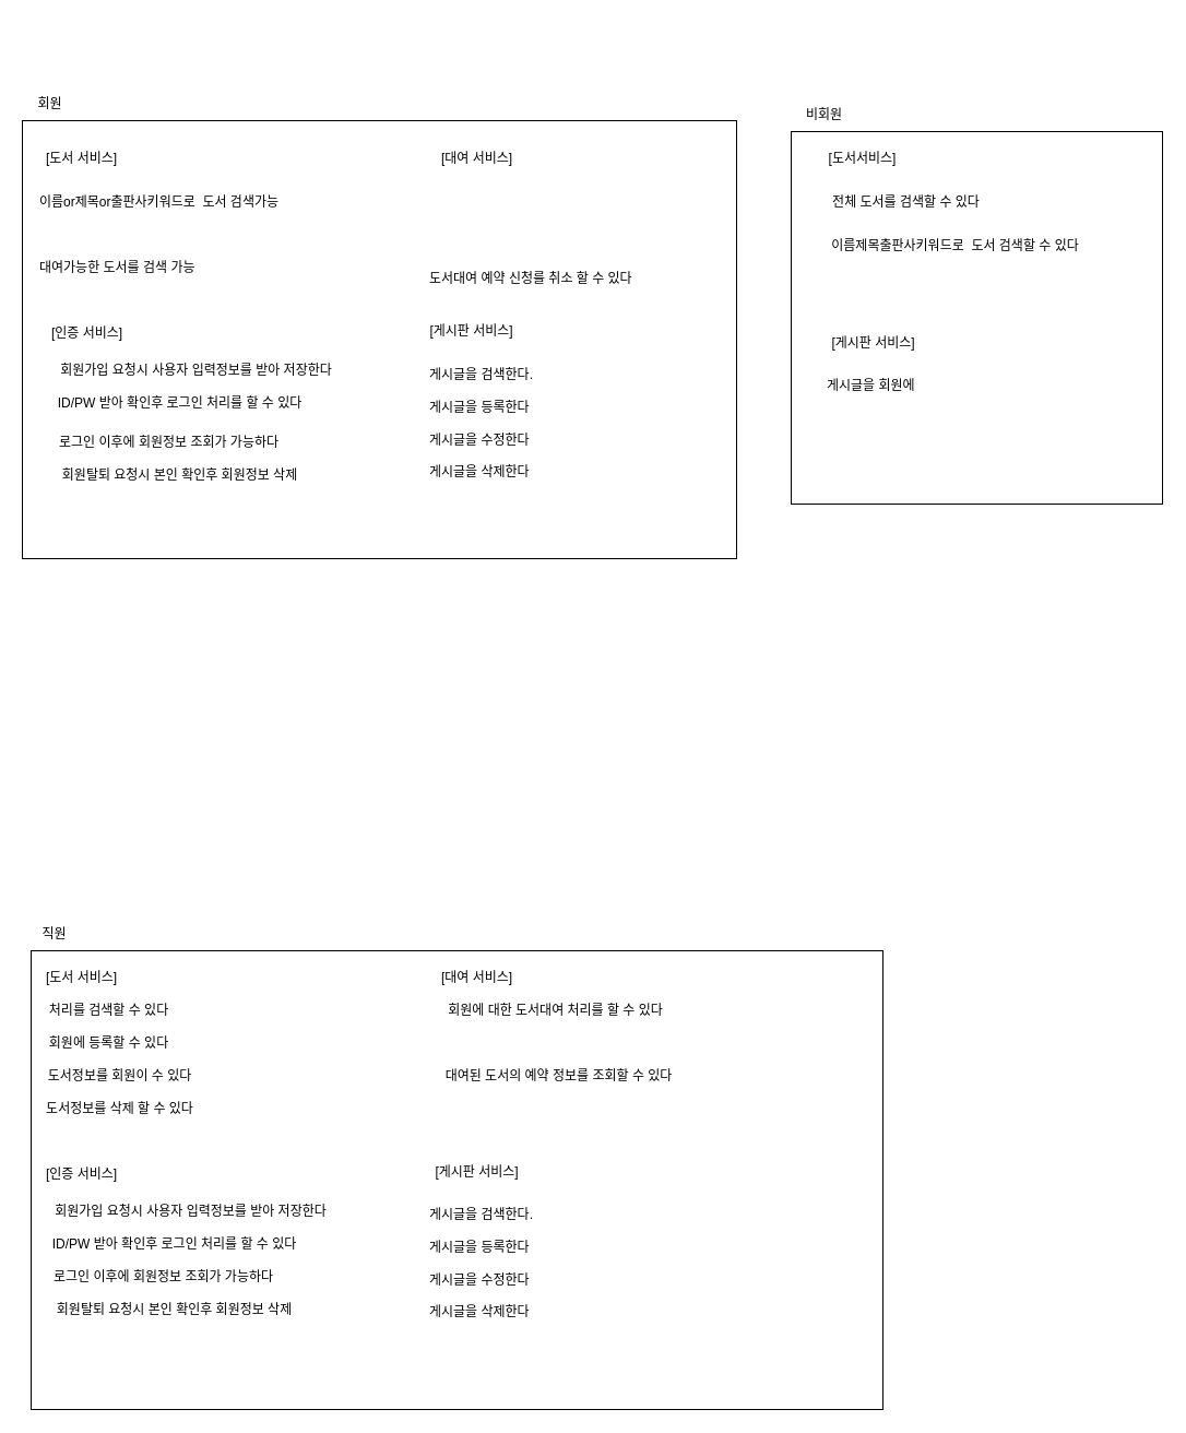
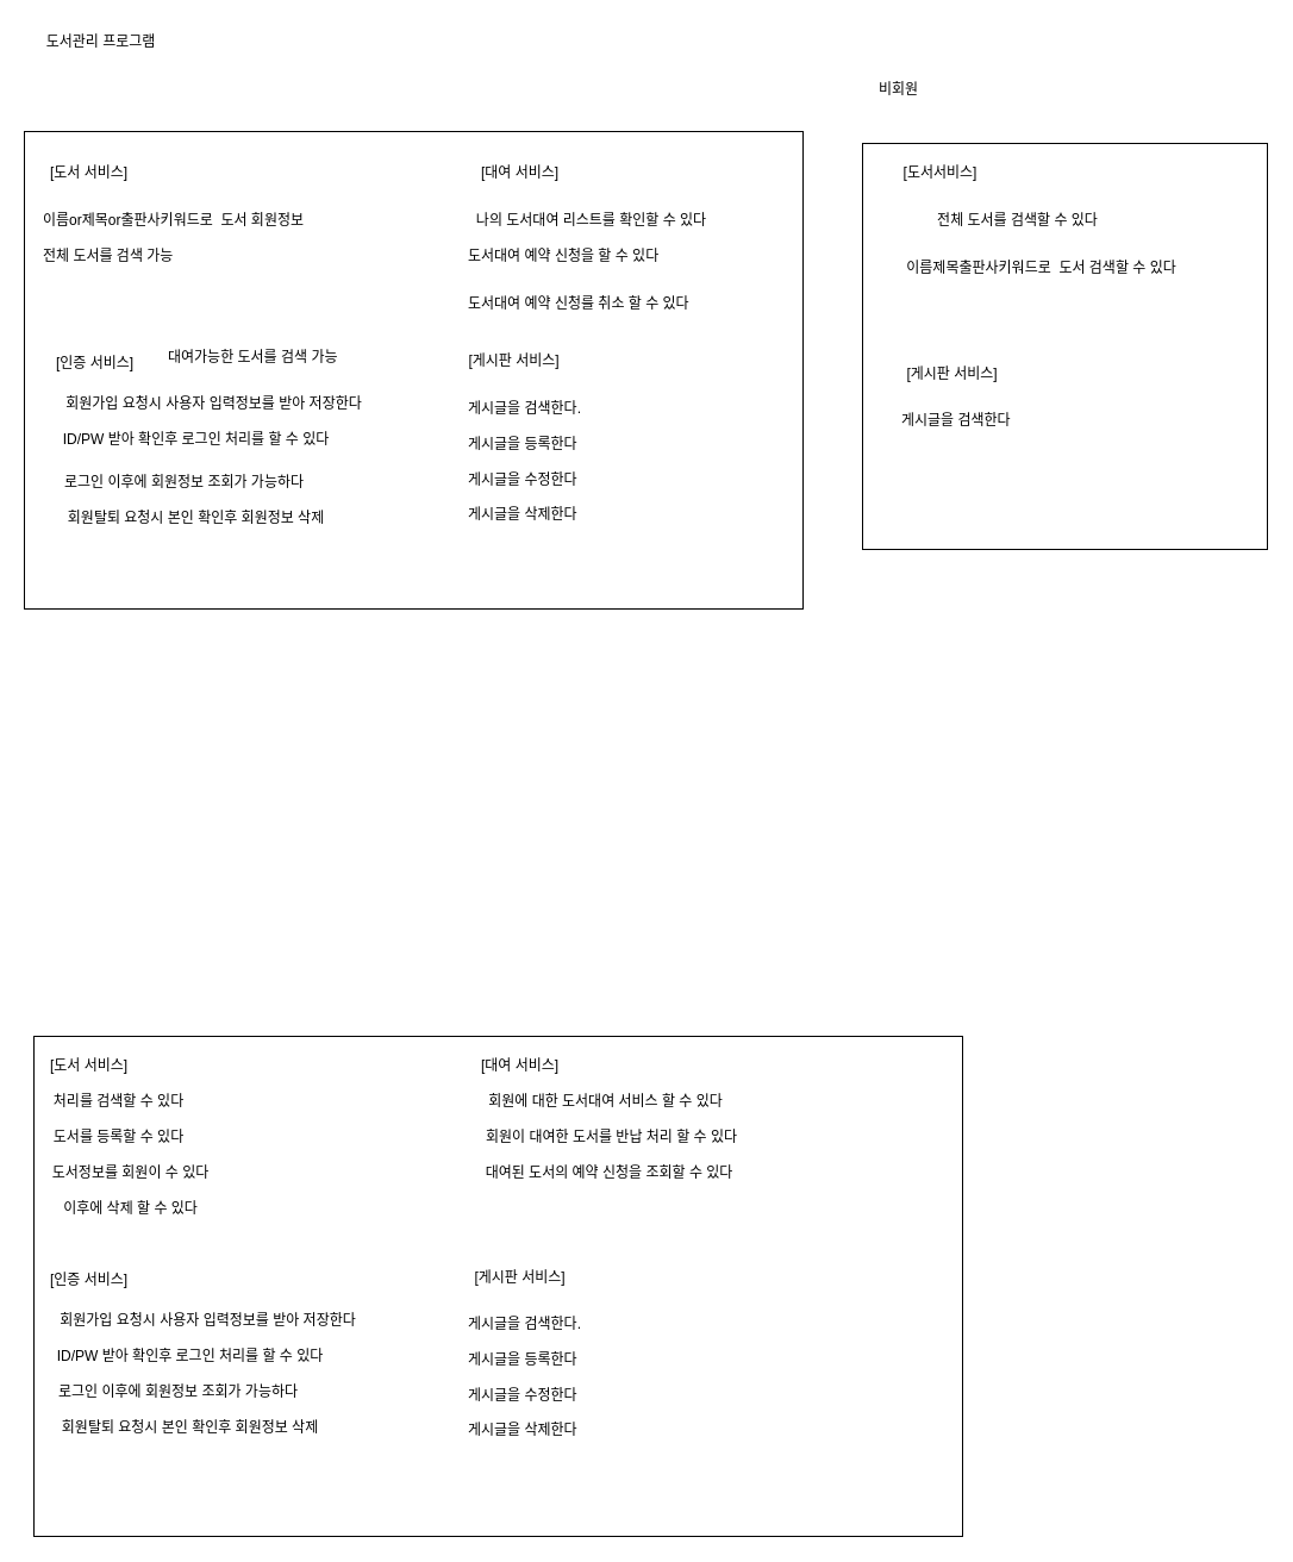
  <mxCell id="0" />
  <mxCell id="1" parent="0" />
  <mxCell id="2" value="" style="rounded=0;whiteSpace=wrap;html=1;" parent="1" vertex="1"><mxGeometry x="28" y="870" width="780" height="420" as="geometry" /></mxCell>
  <mxCell id="3" value="" style="rounded=0;whiteSpace=wrap;html=1;" parent="1" vertex="1"><mxGeometry x="724" y="120" width="340" height="341" as="geometry" /></mxCell>
  <mxCell id="4" value="" style="rounded=0;whiteSpace=wrap;html=1;" parent="1" vertex="1"><mxGeometry x="20" y="110" width="654" height="401" as="geometry" /></mxCell>
- <mxCell id="6" value="회원" style="text;html=1;align=center;verticalAlign=middle;resizable=0;points=[];autosize=1;strokeColor=none;fillColor=none;" parent="1" vertex="1"><mxGeometry x="20" y="80" width="50" height="30" as="geometry" /></mxCell>
- <mxCell id="7" value="비회원" style="text;html=1;align=center;verticalAlign=middle;resizable=0;points=[];autosize=1;strokeColor=none;fillColor=none;" parent="1" vertex="1"><mxGeometry x="724" y="90" width="60" height="30" as="geometry" /></mxCell>
- <mxCell id="8" value="직원" style="text;html=1;align=center;verticalAlign=middle;resizable=0;points=[];autosize=1;strokeColor=none;fillColor=none;" parent="1" vertex="1"><mxGeometry x="24" y="840" width="50" height="30" as="geometry" /></mxCell>
+ <mxCell id="5" value="도서관리 프로그램" style="text;html=1;align=center;verticalAlign=middle;resizable=0;points=[];autosize=1;strokeColor=none;fillColor=none;" parent="1" vertex="1"><mxGeometry x="24" y="20" width="120" height="30" as="geometry" /></mxCell>
+ <mxCell id="7" value="비회원" style="text;html=1;align=center;verticalAlign=middle;resizable=0;points=[];autosize=1;strokeColor=none;fillColor=none;" parent="1" vertex="1"><mxGeometry x="724" y="60" width="60" height="30" as="geometry" /></mxCell>
+ <mxCell id="9" value="전체 도서를 검색 가능" style="text;html=1;align=left;verticalAlign=middle;resizable=0;points=[];autosize=1;strokeColor=none;fillColor=none;" parent="1" vertex="1"><mxGeometry x="34" y="200" width="140" height="30" as="geometry" /></mxCell>
+ <mxCell id="10" value="도서대여 예약 신청을 할 수 있다" style="text;html=1;align=left;verticalAlign=middle;resizable=0;points=[];autosize=1;strokeColor=none;fillColor=none;" parent="1" vertex="1"><mxGeometry x="390.5" y="200" width="200" height="30" as="geometry" /></mxCell>
  <mxCell id="11" value="[도서 서비스]" style="text;html=1;align=center;verticalAlign=middle;resizable=0;points=[];autosize=1;strokeColor=none;fillColor=none;" parent="1" vertex="1"><mxGeometry x="29" y="130" width="90" height="30" as="geometry" /></mxCell>
  <mxCell id="12" value="[도서서비스]" style="text;html=1;align=center;verticalAlign=middle;resizable=0;points=[];autosize=1;strokeColor=none;fillColor=none;" parent="1" vertex="1"><mxGeometry x="744" y="130" width="90" height="30" as="geometry" /></mxCell>
  <mxCell id="13" value="[인증 서비스]" style="text;html=1;align=center;verticalAlign=middle;resizable=0;points=[];autosize=1;strokeColor=none;fillColor=none;" parent="1" vertex="1"><mxGeometry x="34" y="290" width="90" height="30" as="geometry" /></mxCell>
  <mxCell id="14" value="회원가입 요청시 사용자 입력정보를 받아 저장한다" style="text;html=1;align=center;verticalAlign=middle;resizable=0;points=[];autosize=1;strokeColor=none;fillColor=none;" parent="1" vertex="1"><mxGeometry x="34" y="324" width="290" height="30" as="geometry" /></mxCell>
  <mxCell id="15" value="ID/PW 받아 확인후 로그인 처리를 할 수 있다" style="text;html=1;align=center;verticalAlign=middle;resizable=0;points=[];autosize=1;strokeColor=none;fillColor=none;" parent="1" vertex="1"><mxGeometry x="34" y="354" width="260" height="30" as="geometry" /></mxCell>
  <mxCell id="16" value="로그인 이후에 회원정보 조회가 가능하다" style="text;html=1;align=center;verticalAlign=middle;resizable=0;points=[];autosize=1;strokeColor=none;fillColor=none;" parent="1" vertex="1"><mxGeometry x="34" y="390" width="240" height="30" as="geometry" /></mxCell>
  <mxCell id="17" value="회원탈퇴 요청시 본인 확인후 회원정보 삭제" style="text;html=1;align=center;verticalAlign=middle;resizable=0;points=[];autosize=1;strokeColor=none;fillColor=none;" parent="1" vertex="1"><mxGeometry x="34" y="420" width="260" height="30" as="geometry" /></mxCell>
  <mxCell id="18" value="[인증 서비스]" style="text;html=1;align=center;verticalAlign=middle;resizable=0;points=[];autosize=1;strokeColor=none;fillColor=none;" parent="1" vertex="1"><mxGeometry x="29" y="1060" width="90" height="30" as="geometry" /></mxCell>
  <mxCell id="19" value="회원가입 요청시 사용자 입력정보를 받아 저장한다" style="text;html=1;align=center;verticalAlign=middle;resizable=0;points=[];autosize=1;strokeColor=none;fillColor=none;" parent="1" vertex="1"><mxGeometry x="29" y="1094" width="290" height="30" as="geometry" /></mxCell>
  <mxCell id="20" value="ID/PW 받아 확인후 로그인 처리를 할 수 있다" style="text;html=1;align=center;verticalAlign=middle;resizable=0;points=[];autosize=1;strokeColor=none;fillColor=none;" parent="1" vertex="1"><mxGeometry x="29" y="1124" width="260" height="30" as="geometry" /></mxCell>
  <mxCell id="21" value="로그인 이후에 회원정보 조회가 가능하다" style="text;html=1;align=center;verticalAlign=middle;resizable=0;points=[];autosize=1;strokeColor=none;fillColor=none;" parent="1" vertex="1"><mxGeometry x="29" y="1154" width="240" height="30" as="geometry" /></mxCell>
  <mxCell id="22" value="회원탈퇴 요청시 본인 확인후 회원정보 삭제" style="text;html=1;align=center;verticalAlign=middle;resizable=0;points=[];autosize=1;strokeColor=none;fillColor=none;" parent="1" vertex="1"><mxGeometry x="29" y="1184" width="260" height="30" as="geometry" /></mxCell>
  <mxCell id="23" value="[대여 서비스]" style="text;html=1;align=center;verticalAlign=middle;resizable=0;points=[];autosize=1;strokeColor=none;fillColor=none;" parent="1" vertex="1"><mxGeometry x="390.5" y="130" width="90" height="30" as="geometry" /></mxCell>
  <mxCell id="24" value="처리를 검색할 수 있다" style="text;html=1;align=center;verticalAlign=middle;resizable=0;points=[];autosize=1;strokeColor=none;fillColor=none;" parent="1" vertex="1"><mxGeometry x="29" y="910" width="140" height="30" as="geometry" /></mxCell>
  <mxCell id="25" value="[도서 서비스]" style="text;html=1;align=center;verticalAlign=middle;resizable=0;points=[];autosize=1;strokeColor=none;fillColor=none;" parent="1" vertex="1"><mxGeometry x="29" y="880" width="90" height="30" as="geometry" /></mxCell>
- <mxCell id="26" value="회원에 등록할 수 있다" style="text;html=1;align=center;verticalAlign=middle;resizable=0;points=[];autosize=1;strokeColor=none;fillColor=none;" parent="1" vertex="1"><mxGeometry x="29" y="940" width="140" height="30" as="geometry" /></mxCell>
+ <mxCell id="26" value="도서를 등록할 수 있다" style="text;html=1;align=center;verticalAlign=middle;resizable=0;points=[];autosize=1;strokeColor=none;fillColor=none;" parent="1" vertex="1"><mxGeometry x="29" y="940" width="140" height="30" as="geometry" /></mxCell>
  <mxCell id="27" value="도서정보를 회원이 수 있다" style="text;html=1;align=center;verticalAlign=middle;resizable=0;points=[];autosize=1;strokeColor=none;fillColor=none;" parent="1" vertex="1"><mxGeometry x="24" y="970" width="170" height="30" as="geometry" /></mxCell>
- <mxCell id="28" value="도서정보를 삭제 할 수 있다" style="text;html=1;align=center;verticalAlign=middle;resizable=0;points=[];autosize=1;strokeColor=none;fillColor=none;" parent="1" vertex="1"><mxGeometry x="24" y="1000" width="170" height="30" as="geometry" /></mxCell>
+ <mxCell id="28" value="이후에 삭제 할 수 있다" style="text;html=1;align=center;verticalAlign=middle;resizable=0;points=[];autosize=1;strokeColor=none;fillColor=none;" parent="1" vertex="1"><mxGeometry x="24" y="1000" width="170" height="30" as="geometry" /></mxCell>
  <mxCell id="29" value="[대여 서비스]" style="text;html=1;align=center;verticalAlign=middle;resizable=0;points=[];autosize=1;strokeColor=none;fillColor=none;" parent="1" vertex="1"><mxGeometry x="391" y="880" width="90" height="30" as="geometry" /></mxCell>
  <mxCell id="30" value="도서대여 예약 신청를 취소 할 수 있다" style="text;html=1;align=left;verticalAlign=middle;resizable=0;points=[];autosize=1;strokeColor=none;fillColor=none;" parent="1" vertex="1"><mxGeometry x="390.5" y="240" width="220" height="30" as="geometry" /></mxCell>
- <mxCell id="31" value="회원에 대한 도서대여 처리를 할 수 있다" style="text;html=1;align=center;verticalAlign=middle;resizable=0;points=[];autosize=1;strokeColor=none;fillColor=none;" parent="1" vertex="1"><mxGeometry x="388" y="910" width="240" height="30" as="geometry" /></mxCell>
- <mxCell id="34" value="대여된 도서의 예약 정보를 조회할 수 있다" style="text;html=1;align=center;verticalAlign=middle;resizable=0;points=[];autosize=1;strokeColor=none;fillColor=none;" parent="1" vertex="1"><mxGeometry x="386" y="970" width="250" height="30" as="geometry" /></mxCell>
- <mxCell id="35" value="대여가능한 도서를 검색 가능" style="text;html=1;align=left;verticalAlign=middle;resizable=0;points=[];autosize=1;strokeColor=none;fillColor=none;" parent="1" vertex="1"><mxGeometry x="34" y="230" width="180" height="30" as="geometry" /></mxCell>
- <mxCell id="36" value="이름or제목or출판사키워드로&amp;nbsp; 도서 검색가능" style="text;html=1;align=left;verticalAlign=middle;resizable=0;points=[];autosize=1;strokeColor=none;fillColor=none;" parent="1" vertex="1"><mxGeometry x="34" y="170" width="260" height="30" as="geometry" /></mxCell>
- <mxCell id="37" value="전체 도서를 검색할 수 있다" style="text;html=1;align=center;verticalAlign=middle;resizable=0;points=[];autosize=1;strokeColor=none;fillColor=none;" parent="1" vertex="1"><mxGeometry x="744" y="170" width="170" height="30" as="geometry" /></mxCell>
+ <mxCell id="31" value="회원에 대한 도서대여 서비스 할 수 있다" style="text;html=1;align=center;verticalAlign=middle;resizable=0;points=[];autosize=1;strokeColor=none;fillColor=none;" parent="1" vertex="1"><mxGeometry x="388" y="910" width="240" height="30" as="geometry" /></mxCell>
+ <mxCell id="32" value="나의 도서대여 리스트를 확인할 수 있다" style="text;html=1;align=center;verticalAlign=middle;resizable=0;points=[];autosize=1;strokeColor=none;fillColor=none;" parent="1" vertex="1"><mxGeometry x="380.5" y="170" width="230" height="30" as="geometry" /></mxCell>
+ <mxCell id="33" value="회원이 대여한 도서를 반납 처리 할 수 있다" style="text;html=1;align=center;verticalAlign=middle;resizable=0;points=[];autosize=1;strokeColor=none;fillColor=none;" parent="1" vertex="1"><mxGeometry x="388" y="940" width="250" height="30" as="geometry" /></mxCell>
+ <mxCell id="34" value="대여된 도서의 예약 신청을 조회할 수 있다" style="text;html=1;align=center;verticalAlign=middle;resizable=0;points=[];autosize=1;strokeColor=none;fillColor=none;" parent="1" vertex="1"><mxGeometry x="386" y="970" width="250" height="30" as="geometry" /></mxCell>
+ <mxCell id="35" value="대여가능한 도서를 검색 가능" style="text;html=1;align=left;verticalAlign=middle;resizable=0;points=[];autosize=1;strokeColor=none;fillColor=none;" parent="1" vertex="1"><mxGeometry x="139" y="285" width="180" height="30" as="geometry" /></mxCell>
+ <mxCell id="36" value="이름or제목or출판사키워드로&amp;nbsp; 도서 회원정보" style="text;html=1;align=left;verticalAlign=middle;resizable=0;points=[];autosize=1;strokeColor=none;fillColor=none;" parent="1" vertex="1"><mxGeometry x="34" y="170" width="260" height="30" as="geometry" /></mxCell>
+ <mxCell id="37" value="전체 도서를 검색할 수 있다" style="text;html=1;align=center;verticalAlign=middle;resizable=0;points=[];autosize=1;strokeColor=none;fillColor=none;" parent="1" vertex="1"><mxGeometry x="769" y="170" width="170" height="30" as="geometry" /></mxCell>
  <mxCell id="38" value="이름제목출판사키워드로&amp;nbsp; 도서 검색할 수 있다" style="text;html=1;align=center;verticalAlign=middle;resizable=0;points=[];autosize=1;strokeColor=none;fillColor=none;" parent="1" vertex="1"><mxGeometry x="739" y="210" width="270" height="30" as="geometry" /></mxCell>
  <mxCell id="39" value="게시글을 등록한다" style="text;html=1;align=left;verticalAlign=middle;resizable=0;points=[];autosize=1;strokeColor=none;fillColor=none;" parent="1" vertex="1"><mxGeometry x="390.5" y="360" width="117" height="26" as="geometry" /></mxCell>
  <mxCell id="40" value="[게시판 서비스]" style="text;html=1;align=center;verticalAlign=middle;resizable=0;points=[];autosize=1;strokeColor=none;fillColor=none;" parent="1" vertex="1"><mxGeometry x="380.5" y="290" width="100" height="26" as="geometry" /></mxCell>
  <mxCell id="41" value="게시글을 수정한다" style="text;html=1;align=left;verticalAlign=middle;resizable=0;points=[];autosize=1;strokeColor=none;fillColor=none;" parent="1" vertex="1"><mxGeometry x="390.5" y="390" width="117" height="26" as="geometry" /></mxCell>
  <mxCell id="42" value="게시글을 검색한다." style="text;html=1;align=left;verticalAlign=middle;resizable=0;points=[];autosize=1;strokeColor=none;fillColor=none;" parent="1" vertex="1"><mxGeometry x="390.5" y="330" width="121" height="26" as="geometry" /></mxCell>
  <mxCell id="43" value="[게시판 서비스]" style="text;html=1;align=center;verticalAlign=middle;resizable=0;points=[];autosize=1;strokeColor=none;fillColor=none;" parent="1" vertex="1"><mxGeometry x="749" y="301" width="100" height="26" as="geometry" /></mxCell>
- <mxCell id="44" value="게시글을 회원에" style="text;html=1;align=left;verticalAlign=middle;resizable=0;points=[];autosize=1;strokeColor=none;fillColor=none;" parent="1" vertex="1"><mxGeometry x="755" y="340" width="117" height="26" as="geometry" /></mxCell>
+ <mxCell id="44" value="게시글을 검색한다" style="text;html=1;align=left;verticalAlign=middle;resizable=0;points=[];autosize=1;strokeColor=none;fillColor=none;" parent="1" vertex="1"><mxGeometry x="755" y="340" width="117" height="26" as="geometry" /></mxCell>
  <mxCell id="45" value="게시글을 삭제한다" style="text;html=1;align=left;verticalAlign=middle;resizable=0;points=[];autosize=1;strokeColor=none;fillColor=none;" parent="1" vertex="1"><mxGeometry x="390.5" y="419" width="117" height="26" as="geometry" /></mxCell>
  <mxCell id="46" value="[게시판 서비스]" style="text;html=1;align=center;verticalAlign=middle;resizable=0;points=[];autosize=1;strokeColor=none;fillColor=none;" parent="1" vertex="1"><mxGeometry x="386" y="1060" width="100" height="26" as="geometry" /></mxCell>
  <mxCell id="47" value="게시글을 등록한다" style="text;html=1;align=left;verticalAlign=middle;resizable=0;points=[];autosize=1;strokeColor=none;fillColor=none;" parent="1" vertex="1"><mxGeometry x="391" y="1129" width="117" height="26" as="geometry" /></mxCell>
  <mxCell id="48" value="게시글을 수정한다" style="text;html=1;align=left;verticalAlign=middle;resizable=0;points=[];autosize=1;strokeColor=none;fillColor=none;" parent="1" vertex="1"><mxGeometry x="391" y="1159" width="117" height="26" as="geometry" /></mxCell>
  <mxCell id="49" value="게시글을 검색한다." style="text;html=1;align=left;verticalAlign=middle;resizable=0;points=[];autosize=1;strokeColor=none;fillColor=none;" parent="1" vertex="1"><mxGeometry x="391" y="1099" width="121" height="26" as="geometry" /></mxCell>
  <mxCell id="50" value="게시글을 삭제한다" style="text;html=1;align=left;verticalAlign=middle;resizable=0;points=[];autosize=1;strokeColor=none;fillColor=none;" parent="1" vertex="1"><mxGeometry x="391" y="1188" width="117" height="26" as="geometry" /></mxCell>
